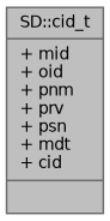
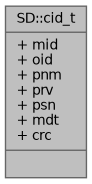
  digraph {
-   n1 [color=gray40 fillcolor=grey75 fontcolor=black fontname=Helvetica fontsize=10 height=0.2 label="{SD::cid_t\n|+ mid\l+ oid\l+ pnm\l+ prv\l+ psn\l+ mdt\l+ cid\l|}" shape=record style=filled width=0.4]
+   n1 [color=gray40 fillcolor=grey75 fontcolor=black fontname=Helvetica fontsize=10 height=0.2 label="{SD::cid_t\n|+ mid\l+ oid\l+ pnm\l+ prv\l+ psn\l+ mdt\l+ crc\l|}" shape=record style=filled width=0.4]
  }
